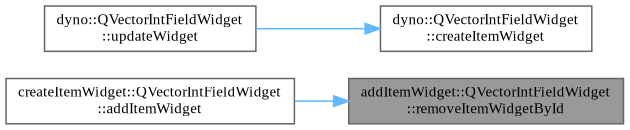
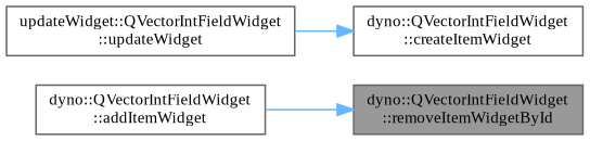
  digraph {
    fontname="Liberation Serif"
    rankdir=RL
    node [color=grey40 fillcolor=white fontname="Liberation Serif" fontsize=10 shape=box style=filled]
    edge [color=steelblue1 dir=back fontname="Liberation Serif" fontsize=10 labelfontname=Helvetica labelfontsize=10 style=solid]
-   n1 [color=gray40 fillcolor=grey60 fontcolor=black height=0.2 label="addItemWidget::QVectorIntFieldWidget\l::removeItemWidgetById" width=0.4]
-   n2 [height=0.2 label="createItemWidget::QVectorIntFieldWidget\l::addItemWidget" width=0.4]
+   n1 [color=gray40 fillcolor=grey60 fontcolor=black height=0.2 label="dyno::QVectorIntFieldWidget\l::removeItemWidgetById" width=0.4]
+   n2 [height=0.2 label="dyno::QVectorIntFieldWidget\l::addItemWidget" width=0.4]
    n3 [height=0.2 label="dyno::QVectorIntFieldWidget\l::createItemWidget" width=0.4]
-   n4 [height=0.2 label="dyno::QVectorIntFieldWidget\l::updateWidget" width=0.4]
+   n4 [height=0.2 label="updateWidget::QVectorIntFieldWidget\l::updateWidget" width=0.4]
    n1 -> n2
    n3 -> n4
  }
